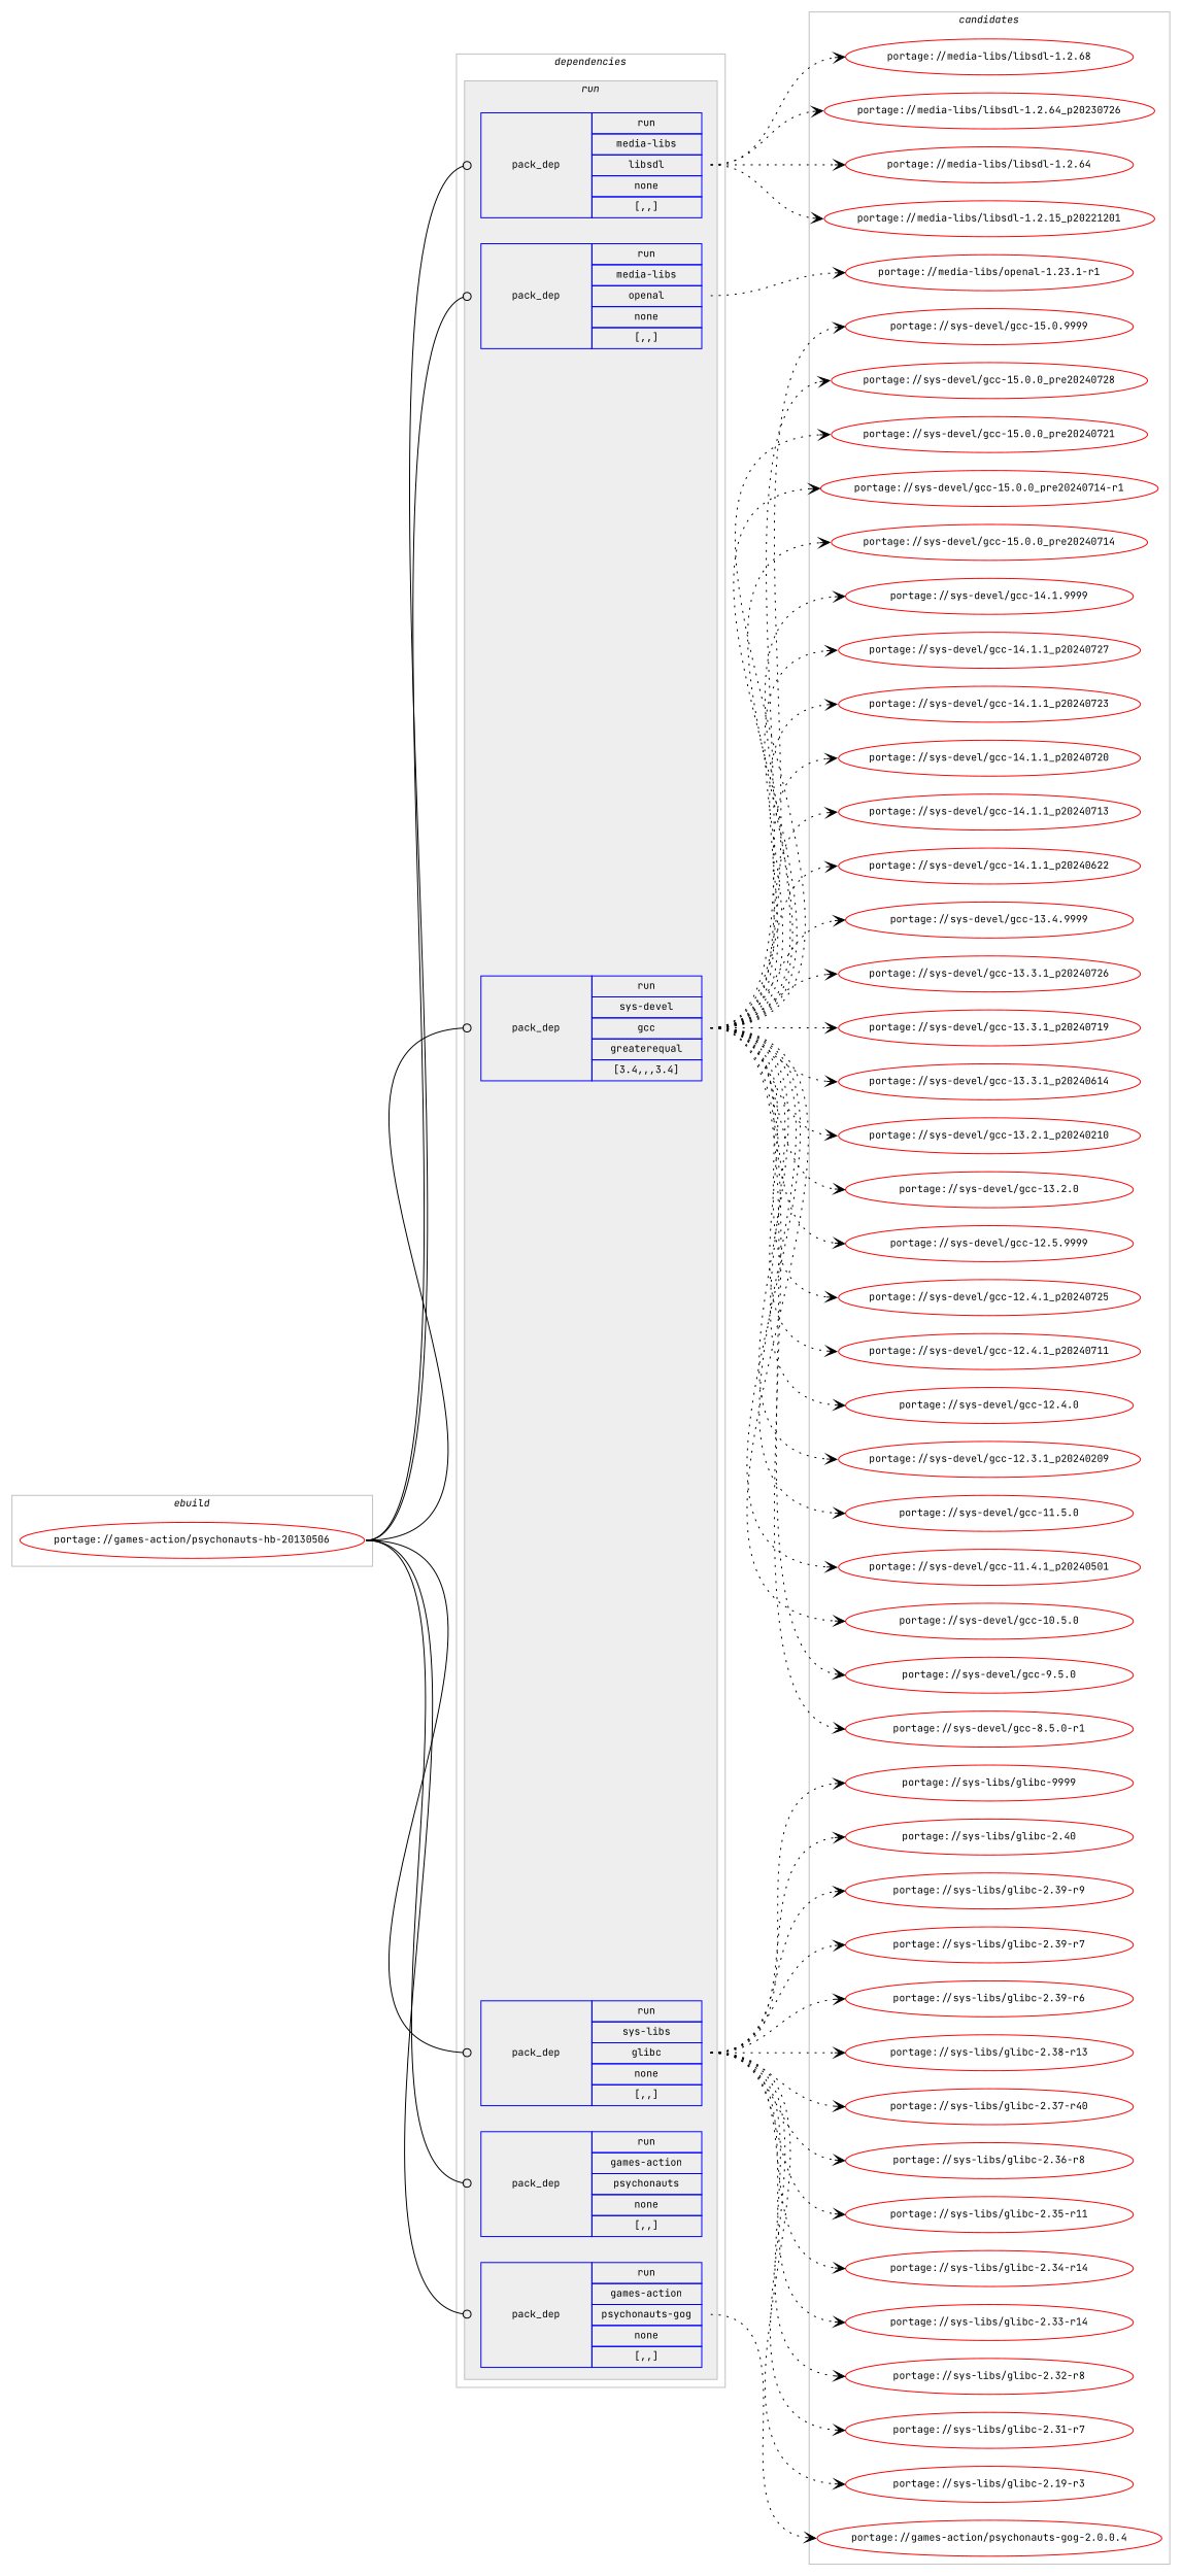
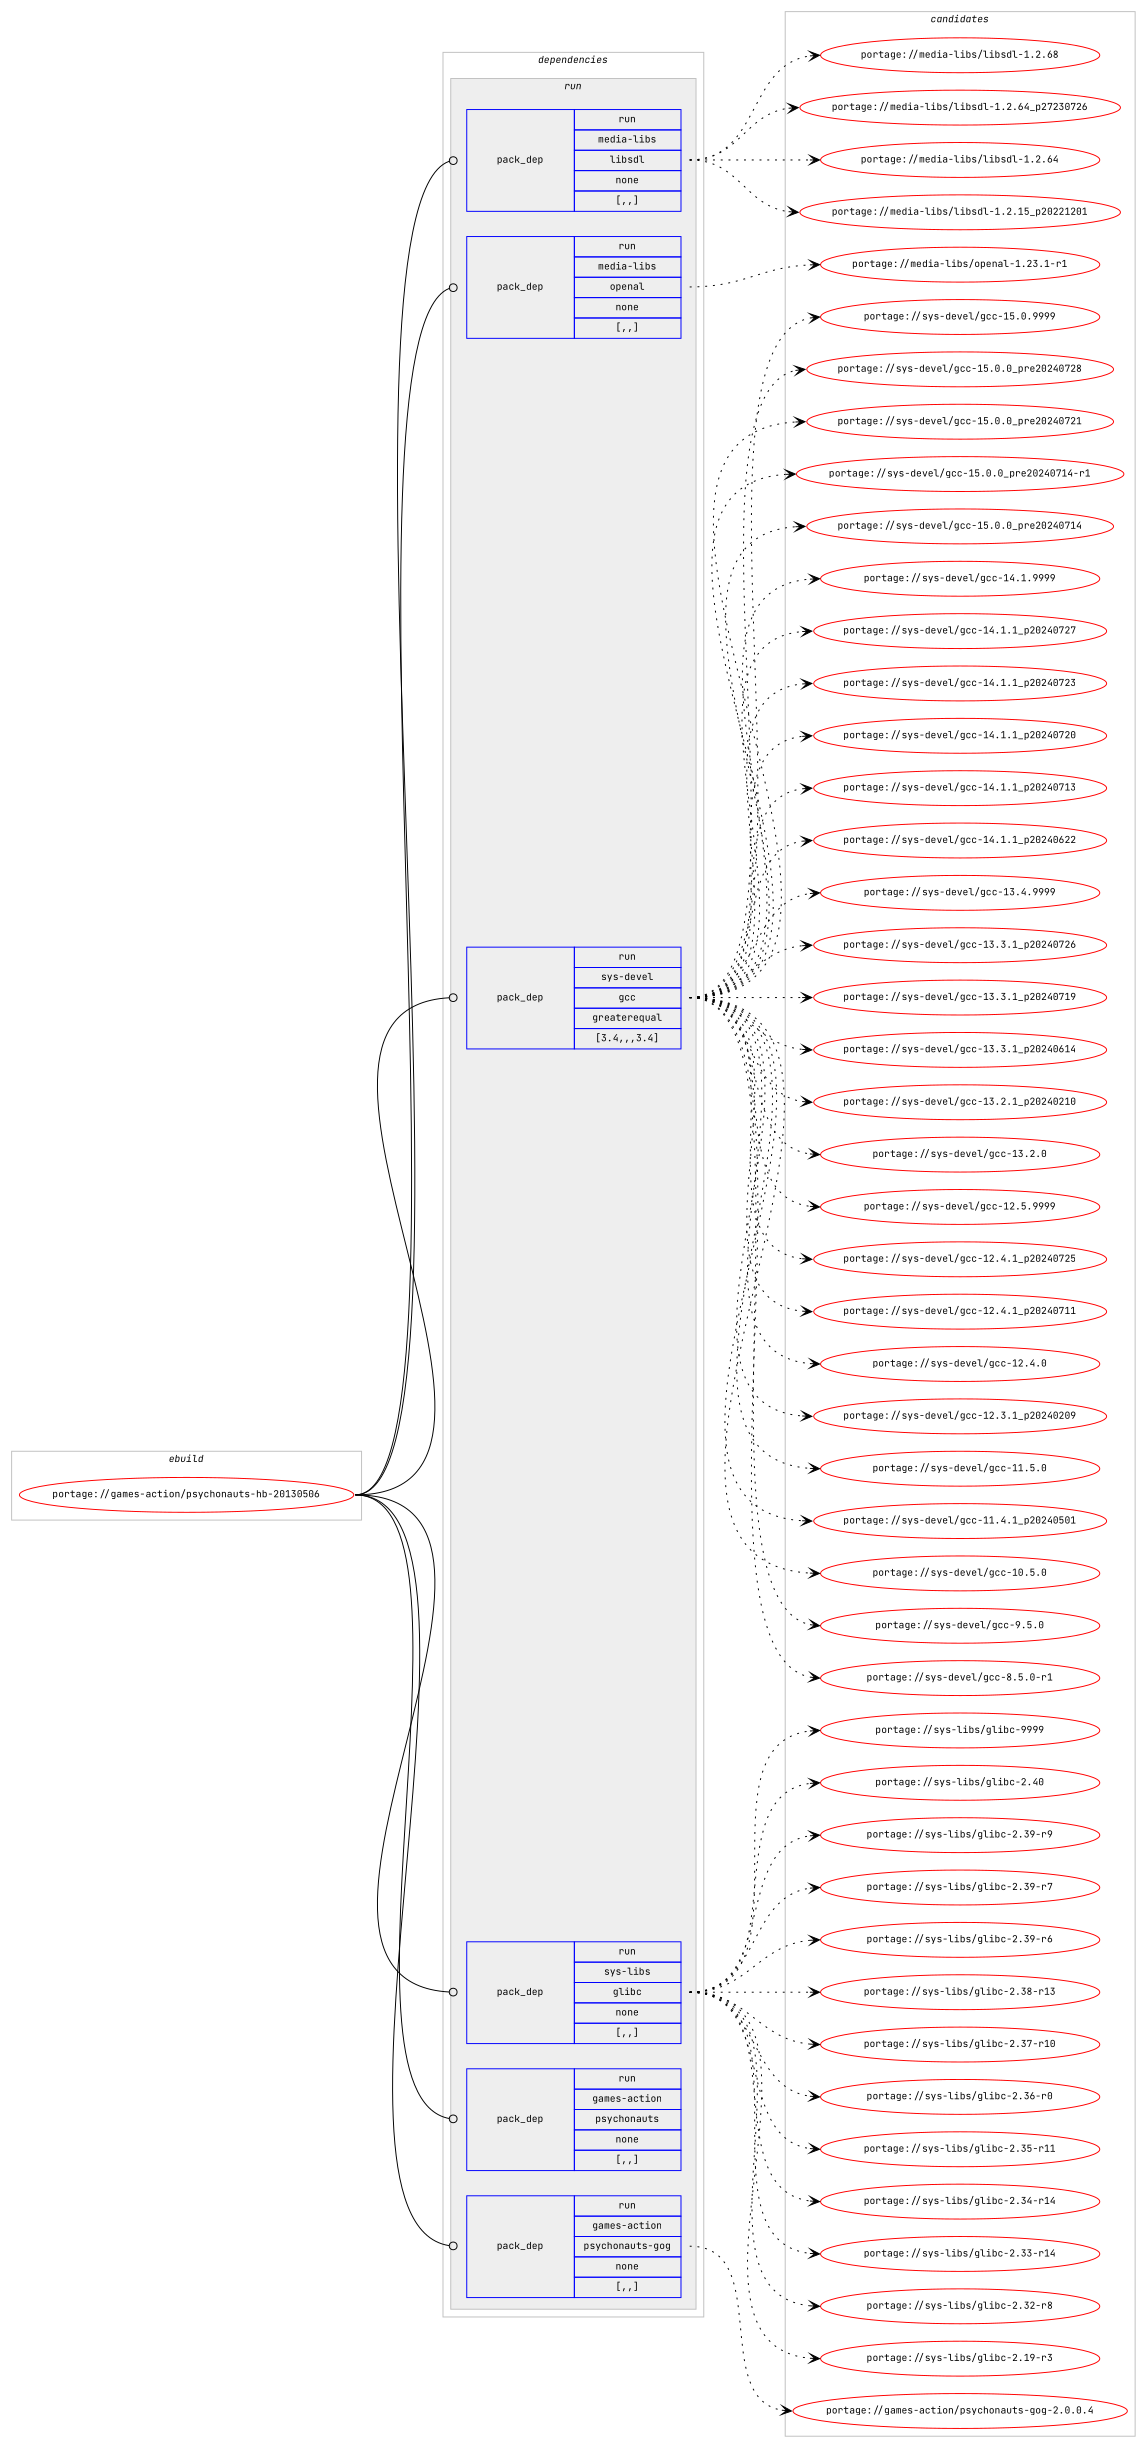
  digraph {
    compound=true
    concentrate=true
    fontname="JetBrains Mono"
    fontsize=10
    newrank=true
    rankdir=LR
    ranksep=1.5
    node [color=red fontname="JetBrains Mono" fontsize=10]
    edge [arrowhead=vee fontname="JetBrains Mono" headport=w style=dotted tailport=e weight=100]
    n1 [label="portage://games-action/psychonauts-hb-20130506" width=4]
    n2 [color=blue label=<<TABLE BORDER="0" CELLBORDER="1" CELLSPACING="0" CELLPADDING="4" WIDTH="220"><TR><TD ROWSPAN="6" CELLPADDING="30">pack_dep</TD></TR><TR><TD WIDTH="110">run</TD></TR><TR><TD>media-libs</TD></TR><TR><TD>libsdl</TD></TR><TR><TD>none</TD></TR><TR><TD>[,,]</TD></TR></TABLE>> shape=none]
    n3 [color=blue label=<<TABLE BORDER="0" CELLBORDER="1" CELLSPACING="0" CELLPADDING="4" WIDTH="220"><TR><TD ROWSPAN="6" CELLPADDING="30">pack_dep</TD></TR><TR><TD WIDTH="110">run</TD></TR><TR><TD>media-libs</TD></TR><TR><TD>openal</TD></TR><TR><TD>none</TD></TR><TR><TD>[,,]</TD></TR></TABLE>> shape=none]
    n4 [color=blue label=<<TABLE BORDER="0" CELLBORDER="1" CELLSPACING="0" CELLPADDING="4" WIDTH="220"><TR><TD ROWSPAN="6" CELLPADDING="30">pack_dep</TD></TR><TR><TD WIDTH="110">run</TD></TR><TR><TD>sys-devel</TD></TR><TR><TD>gcc</TD></TR><TR><TD>greaterequal</TD></TR><TR><TD>[3.4,,,3.4]</TD></TR></TABLE>> shape=none]
    n5 [color=blue label=<<TABLE BORDER="0" CELLBORDER="1" CELLSPACING="0" CELLPADDING="4" WIDTH="220"><TR><TD ROWSPAN="6" CELLPADDING="30">pack_dep</TD></TR><TR><TD WIDTH="110">run</TD></TR><TR><TD>sys-libs</TD></TR><TR><TD>glibc</TD></TR><TR><TD>none</TD></TR><TR><TD>[,,]</TD></TR></TABLE>> shape=none]
    n6 [color=blue label=<<TABLE BORDER="0" CELLBORDER="1" CELLSPACING="0" CELLPADDING="4" WIDTH="220"><TR><TD ROWSPAN="6" CELLPADDING="30">pack_dep</TD></TR><TR><TD WIDTH="110">run</TD></TR><TR><TD>games-action</TD></TR><TR><TD>psychonauts</TD></TR><TR><TD>none</TD></TR><TR><TD>[,,]</TD></TR></TABLE>> shape=none]
    n7 [color=blue label=<<TABLE BORDER="0" CELLBORDER="1" CELLSPACING="0" CELLPADDING="4" WIDTH="220"><TR><TD ROWSPAN="6" CELLPADDING="30">pack_dep</TD></TR><TR><TD WIDTH="110">run</TD></TR><TR><TD>games-action</TD></TR><TR><TD>psychonauts-gog</TD></TR><TR><TD>none</TD></TR><TR><TD>[,,]</TD></TR></TABLE>> shape=none]
    n8 [label="portage://media-libs/libsdl-1.2.68" width=4]
-   n9 [label="portage://media-libs/libsdl-1.2.64_p20230726" width=4]
+   n9 [label="portage://media-libs/libsdl-1.2.64_p27230726" width=4]
    n10 [label="portage://media-libs/libsdl-1.2.64" width=4]
    n11 [label="portage://media-libs/libsdl-1.2.15_p20221201" width=4]
    n12 [label="portage://media-libs/openal-1.23.1-r1" width=4]
    n13 [label="portage://sys-devel/gcc-15.0.9999" width=4]
    n14 [label="portage://sys-devel/gcc-15.0.0_pre20240728" width=4]
    n15 [label="portage://sys-devel/gcc-15.0.0_pre20240721" width=4]
    n16 [label="portage://sys-devel/gcc-15.0.0_pre20240714-r1" width=4]
    n17 [label="portage://sys-devel/gcc-15.0.0_pre20240714" width=4]
    n18 [label="portage://sys-devel/gcc-14.1.9999" width=4]
    n19 [label="portage://sys-devel/gcc-14.1.1_p20240727" width=4]
    n20 [label="portage://sys-devel/gcc-14.1.1_p20240723" width=4]
    n21 [label="portage://sys-devel/gcc-14.1.1_p20240720" width=4]
    n22 [label="portage://sys-devel/gcc-14.1.1_p20240713" width=4]
    n23 [label="portage://sys-devel/gcc-14.1.1_p20240622" width=4]
    n24 [label="portage://sys-devel/gcc-13.4.9999" width=4]
    n25 [label="portage://sys-devel/gcc-13.3.1_p20240726" width=4]
    n26 [label="portage://sys-devel/gcc-13.3.1_p20240719" width=4]
    n27 [label="portage://sys-devel/gcc-13.3.1_p20240614" width=4]
    n28 [label="portage://sys-devel/gcc-13.2.1_p20240210" width=4]
    n29 [label="portage://sys-devel/gcc-13.2.0" width=4]
    n30 [label="portage://sys-devel/gcc-12.5.9999" width=4]
    n31 [label="portage://sys-devel/gcc-12.4.1_p20240725" width=4]
    n32 [label="portage://sys-devel/gcc-12.4.1_p20240711" width=4]
    n33 [label="portage://sys-devel/gcc-12.4.0" width=4]
    n34 [label="portage://sys-devel/gcc-12.3.1_p20240209" width=4]
    n35 [label="portage://sys-devel/gcc-11.5.0" width=4]
    n36 [label="portage://sys-devel/gcc-11.4.1_p20240501" width=4]
    n37 [label="portage://sys-devel/gcc-10.5.0" width=4]
    n38 [label="portage://sys-devel/gcc-9.5.0" width=4]
    n39 [label="portage://sys-devel/gcc-8.5.0-r1" width=4]
    n40 [label="portage://sys-libs/glibc-9999" width=4]
    n41 [label="portage://sys-libs/glibc-2.40" width=4]
    n42 [label="portage://sys-libs/glibc-2.39-r9" width=4]
    n43 [label="portage://sys-libs/glibc-2.39-r7" width=4]
    n44 [label="portage://sys-libs/glibc-2.39-r6" width=4]
    n45 [label="portage://sys-libs/glibc-2.38-r13" width=4]
-   n46 [label="portage://sys-libs/glibc-2.37-r40" width=4]
-   n47 [label="portage://sys-libs/glibc-2.36-r8" width=4]
+   n46 [label="portage://sys-libs/glibc-2.37-r10" width=4]
+   n47 [label="portage://sys-libs/glibc-2.36-r0" width=4]
    n48 [label="portage://sys-libs/glibc-2.35-r11" width=4]
    n49 [label="portage://sys-libs/glibc-2.34-r14" width=4]
    n50 [label="portage://sys-libs/glibc-2.33-r14" width=4]
    n51 [label="portage://sys-libs/glibc-2.32-r8" width=4]
-   n52 [label="portage://sys-libs/glibc-2.31-r7" width=4]
    n53 [label="portage://sys-libs/glibc-2.19-r3" width=4]
    n54 [label="portage://games-action/psychonauts-gog-2.0.0.4" width=4]
    subgraph cluster_1 {
      color=gray
      label=<<i>ebuild</i>>
      n1
    }
    subgraph cluster_2 {
      color=gray
      label=<<i>dependencies</i>>
      subgraph cluster_3 {
        color=gray
        fillcolor="#eeeeee"
        label=<<i>compile</i>>
        style=filled
      }
      subgraph cluster_4 {
        color=gray
        fillcolor="#eeeeee"
        label=<<i>compile and run</i>>
        style=filled
      }
      subgraph cluster_5 {
        color=gray
        fillcolor="#eeeeee"
        label=<<i>run</i>>
        style=filled
        subgraph sub_6 {
          color=gray
          fillcolor="#eeeeee"
          label=<<i>run</i>>
          style=filled
          n2
        }
        subgraph sub_7 {
          color=gray
          fillcolor="#eeeeee"
          label=<<i>run</i>>
          style=filled
          n3
        }
        subgraph sub_8 {
          color=gray
          fillcolor="#eeeeee"
          label=<<i>run</i>>
          style=filled
          n4
        }
        subgraph sub_9 {
          color=gray
          fillcolor="#eeeeee"
          label=<<i>run</i>>
          style=filled
          n5
        }
        subgraph sub_10 {
          color=gray
          fillcolor="#eeeeee"
          label=<<i>run</i>>
          style=filled
          n6
        }
        subgraph sub_11 {
          color=gray
          fillcolor="#eeeeee"
          label=<<i>run</i>>
          style=filled
          n7
        }
      }
    }
    subgraph cluster_12 {
      color=gray
      label=<<i>candidates</i>>
      rank=same
      subgraph sub_13 {
        color=black
        label=<<i>candidates</i>>
        nodesep=1
        rank=same
        n8
        n9
        n10
        n11
      }
      subgraph sub_14 {
        color=black
        label=<<i>candidates</i>>
        nodesep=1
        rank=same
        n12
      }
      subgraph sub_15 {
        color=black
        label=<<i>candidates</i>>
        nodesep=1
        rank=same
        n13
        n14
        n15
        n16
        n17
        n18
        n19
        n20
        n21
        n22
        n23
        n24
        n25
        n26
        n27
        n28
        n29
        n30
        n31
        n32
        n33
        n34
        n35
        n36
        n37
        n38
        n39
      }
      subgraph sub_16 {
        color=black
        label=<<i>candidates</i>>
        nodesep=1
        rank=same
        n40
        n41
        n42
        n43
        n44
        n45
        n46
        n47
        n48
        n49
        n50
        n51
-       n52
        n53
      }
      subgraph sub_17 {
        color=black
        label=<<i>candidates</i>>
        nodesep=1
        rank=same
      }
      subgraph sub_18 {
        color=black
        label=<<i>candidates</i>>
        nodesep=1
        rank=same
        n54
      }
    }
    n1 -> n2 [arrowhead=odot style=solid weight=20]
    n1 -> n3 [arrowhead=odot style=solid weight=20]
    n1 -> n4 [arrowhead=odot style=solid weight=20]
    n1 -> n5 [arrowhead=odot style=solid weight=20]
    n1 -> n6 [arrowhead=odot style=solid weight=20]
    n1 -> n7 [arrowhead=odot style=solid weight=20]
    n2 -> n8
    n2 -> n9
    n2 -> n10
    n2 -> n11
    n3 -> n12
    n4 -> n13
    n4 -> n14
    n4 -> n15
    n4 -> n16
    n4 -> n17
    n4 -> n18
    n4 -> n19
    n4 -> n20
    n4 -> n21
    n4 -> n22
    n4 -> n23
    n4 -> n24
    n4 -> n25
    n4 -> n26
    n4 -> n27
    n4 -> n28
    n4 -> n29
    n4 -> n30
    n4 -> n31
    n4 -> n32
    n4 -> n33
    n4 -> n34
    n4 -> n35
    n4 -> n36
    n4 -> n37
    n4 -> n38
    n4 -> n39
    n5 -> n40
    n5 -> n41
    n5 -> n42
    n5 -> n43
    n5 -> n44
    n5 -> n45
    n5 -> n46
    n5 -> n47
    n5 -> n48
    n5 -> n49
    n5 -> n50
    n5 -> n51
-   n5 -> n52
    n5 -> n53
    n7 -> n54
  }
